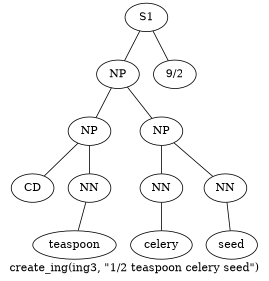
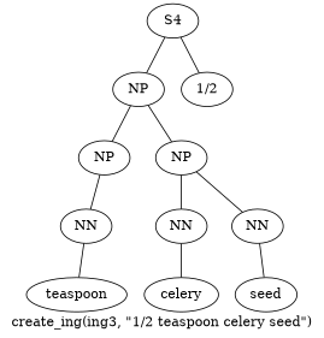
  graph {
    label="create_ing(ing3, \"1/2 teaspoon celery seed\")"
-   n1 [label=S1]
+   n1 [label=S4]
    n2 [label=NP]
-   n3 [label="9/2"]
+   n3 [label="1/2"]
    n4 [label=NP]
    n5 [label=NP]
-   n6 [label=CD]
    n7 [label=NN]
    n8 [label=NN]
    n9 [label=NN]
    n10 [label=teaspoon]
    n11 [label=celery]
    n12 [label=seed]
    n1 -- n2
    n1 -- n3
    n2 -- n4
    n2 -- n5
-   n4 -- n6
    n4 -- n7
    n5 -- n8
    n5 -- n9
    n7 -- n10
    n8 -- n11
    n9 -- n12
  }
